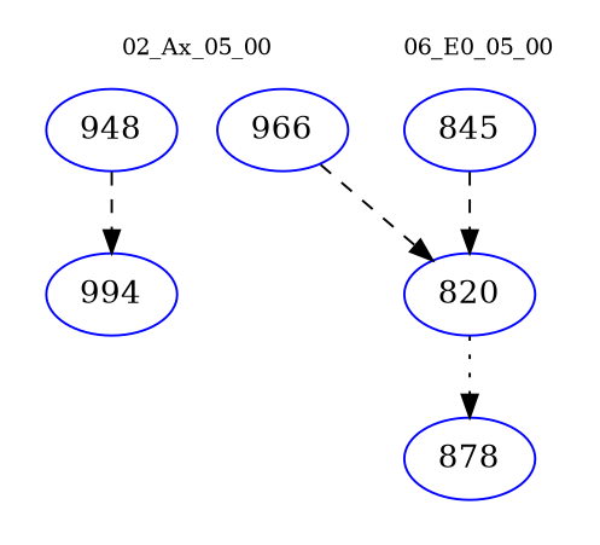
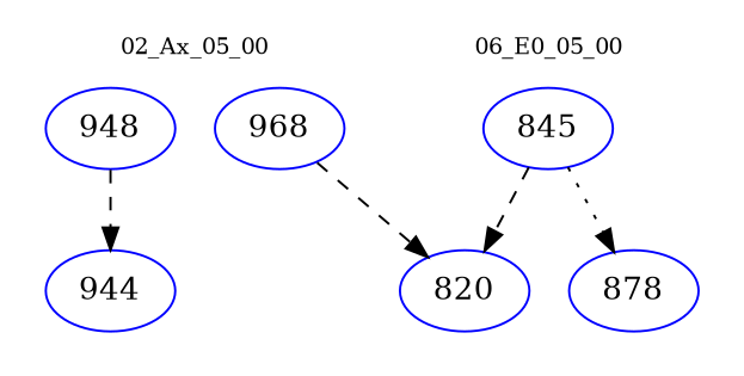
  digraph {
    node [color=blue]
    edge [color=black style=dashed]
-   n1 [label=966]
+   n1 [label=968]
    n2 [label=948]
-   n3 [label=994]
+   n3 [label=944]
    n4 [label=845]
    n5 [label=820]
    n6 [label=878]
    subgraph cluster_1 {
      color=white
      fontsize=10
      label="02_Ax_05_00"
      n1
      n2
      n3
    }
    subgraph cluster_2 {
      color=white
      fontsize=10
      label="06_E0_05_00"
      n4
      n5
      n6
    }
    n1 -> n5
    n2 -> n3
    n4 -> n5
-   n5 -> n6 [style=dotted]
+   n4 -> n6 [style=dotted]
  }
